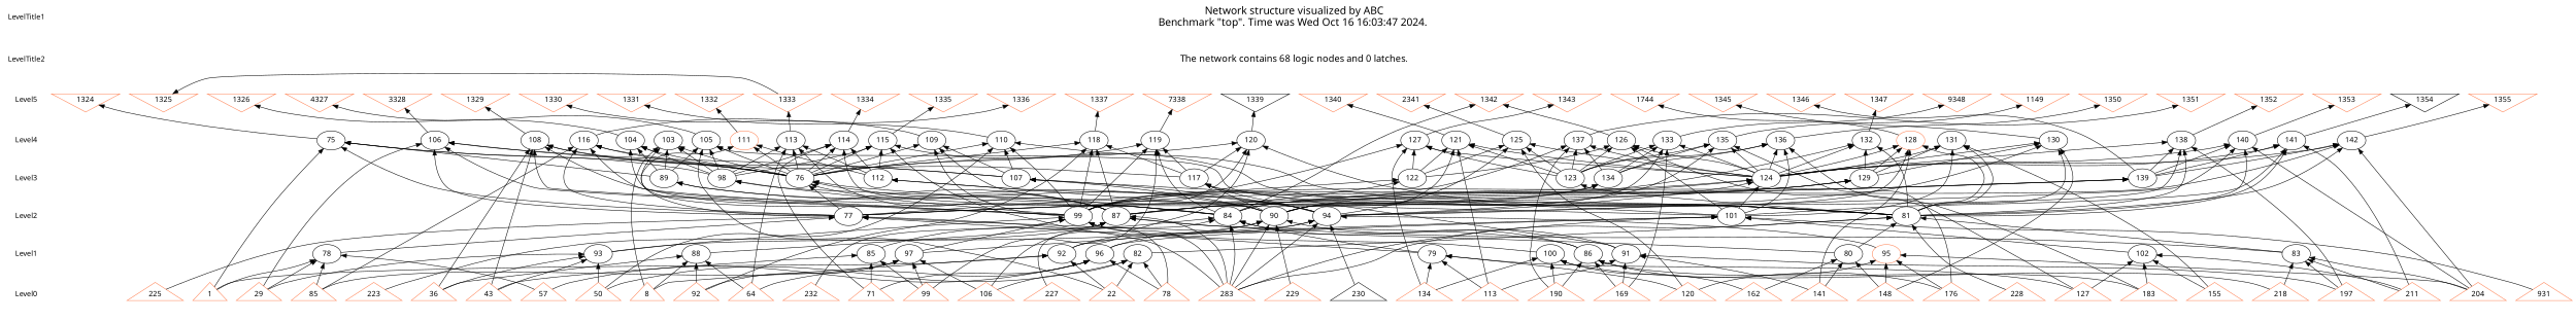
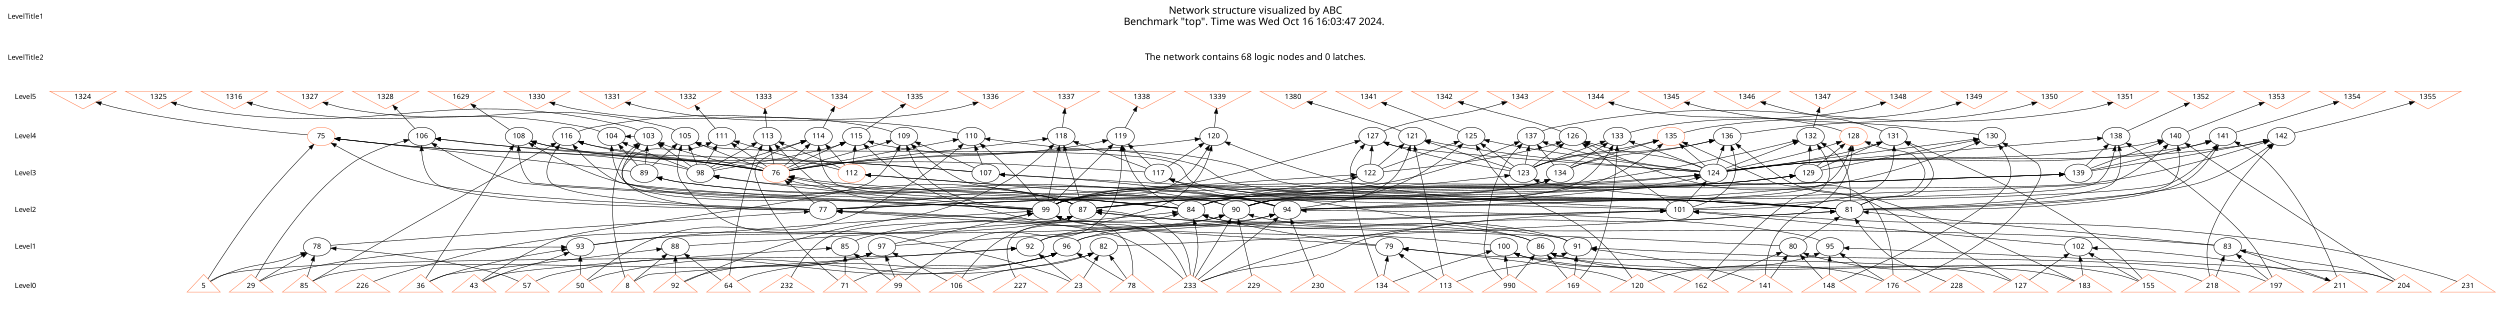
  digraph {
    fontname="Noto Sans"
    node [fontname="Noto Sans" shape=ellipse]
    edge [dir=back fontname="Noto Sans" style=solid]
    LevelTitle1 [shape=plaintext]
    LevelTitle2 [shape=plaintext]
    Level5 [shape=plaintext]
    Level4 [shape=plaintext]
    Level3 [shape=plaintext]
    Level2 [shape=plaintext]
    Level1 [shape=plaintext]
    Level0 [shape=plaintext]
-   n9 [color=coral fillcolor=coral label=1 shape=triangle]
+   n9 [color=coral fillcolor=coral label=5 shape=triangle]
    n10 [color=coral fillcolor=coral label=8 shape=triangle]
-   n11 [color=coral fillcolor=coral label=22 shape=triangle]
+   n11 [color=coral fillcolor=coral label=23 shape=triangle]
    n12 [color=coral fillcolor=coral label=29 shape=triangle]
    n13 [color=coral fillcolor=coral label=36 shape=triangle]
    n14 [color=coral fillcolor=coral label=43 shape=triangle]
    n15 [color=coral fillcolor=coral label=50 shape=triangle]
    n16 [color=coral fillcolor=coral label=57 shape=triangle]
    n17 [color=coral fillcolor=coral label=64 shape=triangle]
    n18 [color=coral fillcolor=coral label=71 shape=triangle]
    n19 [color=coral fillcolor=coral label=78 shape=triangle]
    n20 [color=coral fillcolor=coral label=85 shape=triangle]
    n21 [color=coral fillcolor=coral label=92 shape=triangle]
    n22 [color=coral fillcolor=coral label=99 shape=triangle]
    n23 [color=coral fillcolor=coral label=106 shape=triangle]
    n24 [color=coral fillcolor=coral label=113 shape=triangle]
    n25 [color=coral fillcolor=coral label=120 shape=triangle]
    n26 [color=coral fillcolor=coral label=127 shape=triangle]
    n27 [color=coral fillcolor=coral label=134 shape=triangle]
    n28 [color=coral fillcolor=coral label=141 shape=triangle]
    n29 [color=coral fillcolor=coral label=148 shape=triangle]
    n30 [color=coral fillcolor=coral label=155 shape=triangle]
    n31 [color=coral fillcolor=coral label=162 shape=triangle]
    n32 [color=coral fillcolor=coral label=169 shape=triangle]
    n33 [color=coral fillcolor=coral label=176 shape=triangle]
    n34 [color=coral fillcolor=coral label=183 shape=triangle]
-   n35 [color=coral fillcolor=coral label=190 shape=triangle]
+   n35 [color=coral fillcolor=coral label=990 shape=triangle]
    n36 [color=coral fillcolor=coral label=197 shape=triangle]
    n37 [color=coral fillcolor=coral label=204 shape=triangle]
    n38 [color=coral fillcolor=coral label=211 shape=triangle]
    n39 [color=coral fillcolor=coral label=218 shape=triangle]
-   n40 [color=coral fillcolor=coral label=225 shape=triangle]
-   n41 [color=coral fillcolor=coral label=223 shape=triangle]
+   n41 [color=coral fillcolor=coral label=226 shape=triangle]
    n42 [color=coral fillcolor=coral label=227 shape=triangle]
    n43 [color=coral fillcolor=coral label=228 shape=triangle]
    n44 [color=coral fillcolor=coral label=229 shape=triangle]
-   n45 [color=black fillcolor=coral label=230 shape=triangle]
-   n46 [color=coral fillcolor=coral label=931 shape=triangle]
+   n45 [color=coral fillcolor=coral label=230 shape=triangle]
+   n46 [color=coral fillcolor=coral label=231 shape=triangle]
    n47 [color=coral fillcolor=coral label=232 shape=triangle]
-   n48 [color=coral fillcolor=coral label=283 shape=triangle]
+   n48 [color=coral fillcolor=coral label=233 shape=triangle]
    n49 [fontsize=20 label="Network structure visualized by ABC\nBenchmark \"top\". Time was Wed Oct 16 16:03:47 2024. " shape=plaintext]
    n50 [fontsize=18 label="The network contains 68 logic nodes and 0 latches.\n" shape=plaintext]
    n51 [color=coral fillcolor=coral label=1324 shape=invtriangle]
    n52 [color=coral fillcolor=coral label=1325 shape=invtriangle]
-   n53 [color=coral fillcolor=coral label=1326 shape=invtriangle]
-   n54 [color=coral fillcolor=coral label=4327 shape=invtriangle]
-   n55 [color=coral fillcolor=coral label=3328 shape=invtriangle]
-   n56 [color=coral fillcolor=coral label=1329 shape=invtriangle]
+   n53 [color=coral fillcolor=coral label=1316 shape=invtriangle]
+   n54 [color=coral fillcolor=coral label=1327 shape=invtriangle]
+   n55 [color=coral fillcolor=coral label=1328 shape=invtriangle]
+   n56 [color=coral fillcolor=coral label=1629 shape=invtriangle]
    n57 [color=coral fillcolor=coral label=1330 shape=invtriangle]
    n58 [color=coral fillcolor=coral label=1331 shape=invtriangle]
    n59 [color=coral fillcolor=coral label=1332 shape=invtriangle]
    n60 [color=coral fillcolor=coral label=1333 shape=invtriangle]
    n61 [color=coral fillcolor=coral label=1334 shape=invtriangle]
    n62 [color=coral fillcolor=coral label=1335 shape=invtriangle]
    n63 [color=coral fillcolor=coral label=1336 shape=invtriangle]
    n64 [color=coral fillcolor=coral label=1337 shape=invtriangle]
-   n65 [color=coral fillcolor=coral label=7338 shape=invtriangle]
-   n66 [color=black fillcolor=coral label=1339 shape=invtriangle]
-   n67 [color=coral fillcolor=coral label=1340 shape=invtriangle]
-   n68 [color=coral fillcolor=coral label=2341 shape=invtriangle]
+   n65 [color=coral fillcolor=coral label=1338 shape=invtriangle]
+   n66 [color=coral fillcolor=coral label=1339 shape=invtriangle]
+   n67 [color=coral fillcolor=coral label=1380 shape=invtriangle]
+   n68 [color=coral fillcolor=coral label=1341 shape=invtriangle]
    n69 [color=coral fillcolor=coral label=1342 shape=invtriangle]
    n70 [color=coral fillcolor=coral label=1343 shape=invtriangle]
-   n71 [color=coral fillcolor=coral label=1744 shape=invtriangle]
+   n71 [color=coral fillcolor=coral label=1344 shape=invtriangle]
    n72 [color=coral fillcolor=coral label=1345 shape=invtriangle]
    n73 [color=coral fillcolor=coral label=1346 shape=invtriangle]
    n74 [color=coral fillcolor=coral label=1347 shape=invtriangle]
-   n75 [color=coral fillcolor=coral label=9348 shape=invtriangle]
-   n76 [color=coral fillcolor=coral label=1149 shape=invtriangle]
+   n75 [color=coral fillcolor=coral label=1348 shape=invtriangle]
+   n76 [color=coral fillcolor=coral label=1349 shape=invtriangle]
    n77 [color=coral fillcolor=coral label=1350 shape=invtriangle]
    n78 [color=coral fillcolor=coral label=1351 shape=invtriangle]
    n79 [color=coral fillcolor=coral label=1352 shape=invtriangle]
    n80 [color=coral fillcolor=coral label=1353 shape=invtriangle]
-   n81 [color=black fillcolor=coral label=1354 shape=invtriangle]
+   n81 [color=coral fillcolor=coral label=1354 shape=invtriangle]
    n82 [color=coral fillcolor=coral label=1355 shape=invtriangle]
-   n83 [label="75\n"]
+   n83 [label="75\n" color=coral]
    n84 [label="103\n"]
    n85 [label="104\n"]
    n86 [label="105\n"]
    n87 [label="106\n"]
    n88 [label="108\n"]
    n89 [label="109\n"]
    n90 [label="110\n"]
-   n91 [label="111\n" color=coral]
+   n91 [label="111\n"]
    n92 [label="113\n"]
    n93 [label="114\n"]
    n94 [label="115\n"]
    n95 [label="116\n"]
    n96 [label="118\n"]
    n97 [label="119\n"]
    n98 [label="120\n"]
    n99 [label="121\n"]
    n100 [label="125\n"]
    n101 [label="126\n"]
    n102 [label="127\n"]
    n103 [color=coral label="128\n"]
    n104 [label="130\n"]
    n105 [label="131\n"]
    n106 [label="132\n"]
    n107 [label="133\n"]
-   n108 [label="135\n"]
+   n108 [label="135\n" color=coral]
    n109 [label="136\n"]
    n110 [label="137\n"]
    n111 [label="138\n"]
    n112 [label="140\n"]
    n113 [label="141\n"]
    n114 [label="142\n"]
-   n115 [label="76\n"]
+   n115 [label="76\n" color=coral]
    n116 [label="89\n"]
    n117 [label="98\n"]
    n118 [label="107\n"]
-   n119 [label="112\n"]
+   n119 [label="112\n" color=coral]
    n120 [label="117\n"]
    n121 [label="122\n"]
    n122 [label="123\n"]
    n123 [label="124\n"]
    n124 [label="129\n"]
    n125 [label="134\n"]
    n126 [label="139\n"]
    n127 [label="77\n"]
    n128 [label="81\n"]
    n129 [label="84\n"]
    n130 [label="87\n"]
    n131 [label="90\n"]
    n132 [label="94\n"]
    n133 [label="99\n"]
    n134 [label="101\n"]
    n135 [label="78\n"]
    n136 [label="79\n"]
    n137 [label="80\n"]
    n138 [label="82\n"]
    n139 [label="83\n"]
    n140 [label="85\n"]
    n141 [label="86\n"]
    n142 [label="88\n"]
    n143 [label="91\n"]
    n144 [label="92\n"]
    n145 [label="93\n"]
-   n146 [label="95\n" color=coral]
+   n146 [label="95\n"]
    n147 [label="96\n"]
    n148 [label="97\n"]
    n149 [label="100\n"]
    n150 [label="102\n"]
    subgraph sub_1 {
      LevelTitle1
      LevelTitle2
      Level5
      Level4
      Level3
      Level2
      Level1
      Level0
    }
    subgraph sub_2 {
      rank=same
      Level0
      n9
      n10
      n11
      n12
      n13
      n14
      n15
      n16
      n17
      n18
      n19
      n20
      n21
      n22
      n23
      n24
      n25
      n26
      n27
      n28
      n29
      n30
      n31
      n32
      n33
      n34
      n35
      n36
      n37
      n38
      n39
-     n40
      n41
      n42
      n43
      n44
      n45
      n46
      n47
      n48
    }
    subgraph sub_3 {
      rank=same
      LevelTitle1
      n49
    }
    subgraph sub_4 {
      rank=same
      LevelTitle2
      n50
    }
    subgraph sub_5 {
      rank=same
      Level5
      n51
      n52
      n53
      n54
      n55
      n56
      n57
      n58
      n59
      n60
      n61
      n62
      n63
      n64
      n65
      n66
      n67
      n68
      n69
      n70
      n71
      n72
      n73
      n74
      n75
      n76
      n77
      n78
      n79
      n80
      n81
      n82
    }
    subgraph sub_6 {
      rank=same
      Level4
      n83
      n84
      n85
      n86
      n87
      n88
      n89
      n90
      n91
      n92
      n93
      n94
      n95
      n96
      n97
      n98
      n99
      n100
      n101
      n102
      n103
      n104
      n105
      n106
      n107
      n108
      n109
      n110
      n111
      n112
      n113
      n114
    }
    subgraph sub_7 {
      rank=same
      Level3
      n115
      n116
      n117
      n118
      n119
      n120
      n121
      n122
      n123
      n124
      n125
      n126
    }
    subgraph sub_8 {
      rank=same
      Level2
      n127
      n128
      n129
      n130
      n131
      n132
      n133
      n134
    }
    subgraph sub_9 {
      rank=same
      Level1
      n135
      n136
      n137
      n138
      n139
      n140
      n141
      n142
      n143
      n144
      n145
      n146
      n147
      n148
      n149
      n150
    }
    LevelTitle1 -> LevelTitle2 [style=invis]
    LevelTitle2 -> Level5 [style=invis]
    Level5 -> Level4 [style=invis]
    Level4 -> Level3 [style=invis]
    Level3 -> Level2 [style=invis]
    Level2 -> Level1 [style=invis]
    Level1 -> Level0 [style=invis]
    n49 -> n50 [style=invis]
    n50 -> n51 [style=invis]
    n50 -> n52 [style=invis]
    n50 -> n53 [style=invis]
    n50 -> n54 [style=invis]
    n50 -> n55 [style=invis]
    n50 -> n56 [style=invis]
    n50 -> n57 [style=invis]
    n50 -> n58 [style=invis]
    n50 -> n59 [style=invis]
    n50 -> n60 [style=invis]
    n50 -> n61 [style=invis]
    n50 -> n62 [style=invis]
    n50 -> n63 [style=invis]
    n50 -> n64 [style=invis]
    n50 -> n65 [style=invis]
    n50 -> n66 [style=invis]
    n50 -> n67 [style=invis]
    n50 -> n68 [style=invis]
    n50 -> n69 [style=invis]
    n50 -> n70 [style=invis]
    n50 -> n71 [style=invis]
    n50 -> n72 [style=invis]
    n50 -> n73 [style=invis]
    n50 -> n74 [style=invis]
    n50 -> n75 [style=invis]
    n50 -> n76 [style=invis]
    n50 -> n77 [style=invis]
    n50 -> n78 [style=invis]
    n50 -> n79 [style=invis]
    n50 -> n80 [style=invis]
    n50 -> n81 [style=invis]
    n50 -> n82 [style=invis]
    n51 -> n52 [style=invis]
    n51 -> n83
    n52 -> n53 [style=invis]
-   n52 -> n60
+   n52 -> n84
    n53 -> n54 [style=invis]
    n53 -> n85
    n54 -> n55 [style=invis]
    n54 -> n86
    n55 -> n56 [style=invis]
    n55 -> n87
    n56 -> n57 [style=invis]
    n56 -> n88
    n57 -> n58 [style=invis]
    n57 -> n89
    n58 -> n59 [style=invis]
    n58 -> n90
    n59 -> n60 [style=invis]
    n59 -> n91
    n60 -> n61 [style=invis]
    n60 -> n92
    n61 -> n62 [style=invis]
    n61 -> n93
    n62 -> n63 [style=invis]
    n62 -> n94
    n63 -> n64 [style=invis]
    n63 -> n95
    n64 -> n65 [style=invis]
    n64 -> n96
    n65 -> n66 [style=invis]
    n65 -> n97
    n66 -> n67 [style=invis]
    n66 -> n98
    n67 -> n68 [style=invis]
    n67 -> n99
    n68 -> n69 [style=invis]
    n68 -> n100
    n69 -> n70 [style=invis]
    n69 -> n101
    n70 -> n71 [style=invis]
    n70 -> n102
    n71 -> n72 [style=invis]
    n71 -> n103
    n72 -> n73 [style=invis]
    n72 -> n104
    n73 -> n74 [style=invis]
-   n73 -> n126
+   n73 -> n105
    n74 -> n75 [style=invis]
    n74 -> n106
    n75 -> n76 [style=invis]
    n75 -> n107
    n76 -> n77 [style=invis]
    n76 -> n108
    n77 -> n78 [style=invis]
    n77 -> n109
    n78 -> n79 [style=invis]
    n78 -> n110
    n79 -> n80 [style=invis]
    n79 -> n111
    n80 -> n81 [style=invis]
    n80 -> n112
    n81 -> n82 [style=invis]
    n81 -> n113
    n82 -> n114
    n83 -> n9
    n83 -> n115
    n83 -> n116
    n83 -> n117
    n83 -> n127
    n84 -> n10
    n84 -> n115
    n84 -> n116
    n84 -> n117
    n84 -> n130
-   n85 -> n115
+   n85 -> n84
    n85 -> n116
    n85 -> n117
    n85 -> n129
    n86 -> n11
    n86 -> n115
    n86 -> n116
    n86 -> n117
    n86 -> n128
    n87 -> n12
    n87 -> n115
    n87 -> n118
    n87 -> n127
    n87 -> n133
    n88 -> n13
    n88 -> n115
    n88 -> n118
    n88 -> n130
    n88 -> n133
-   n88 -> n14
+   n89 -> n14
    n89 -> n115
    n89 -> n118
    n89 -> n129
    n89 -> n133
    n90 -> n15
    n90 -> n115
    n90 -> n118
    n90 -> n128
    n90 -> n133
    n91 -> n115
+   n91 -> n117
    n91 -> n119
    n91 -> n127
    n92 -> n17
    n92 -> n115
    n92 -> n117
    n92 -> n119
    n92 -> n130
    n93 -> n18
    n93 -> n115
    n93 -> n117
    n93 -> n119
    n93 -> n129
    n94 -> n19
    n94 -> n115
    n94 -> n117
    n94 -> n119
    n94 -> n128
    n95 -> n20
    n95 -> n115
    n95 -> n120
    n95 -> n127
    n95 -> n133
    n96 -> n21
    n96 -> n115
    n96 -> n120
    n96 -> n130
    n96 -> n133
    n97 -> n22
    n97 -> n115
    n97 -> n120
    n97 -> n129
    n97 -> n133
    n98 -> n23
    n98 -> n115
    n98 -> n120
    n98 -> n128
    n98 -> n133
    n99 -> n24
    n99 -> n121
    n99 -> n122
    n99 -> n123
    n99 -> n131
    n100 -> n25
    n100 -> n121
    n100 -> n122
    n100 -> n123
    n100 -> n132
    n101 -> n26
    n101 -> n121
    n101 -> n122
    n101 -> n123
    n101 -> n134
    n102 -> n27
    n102 -> n121
    n102 -> n122
    n102 -> n123
    n102 -> n133
    n103 -> n28
    n103 -> n123
    n103 -> n124
    n103 -> n128
    n103 -> n131
    n104 -> n29
    n104 -> n123
    n104 -> n124
-   n104 -> n128
+   n104 -> n33
    n104 -> n132
    n105 -> n30
    n105 -> n123
    n105 -> n124
    n105 -> n128
    n105 -> n134
+   n106 -> n31
    n106 -> n123
    n106 -> n124
    n106 -> n128
    n106 -> n133
    n107 -> n32
    n107 -> n122
    n107 -> n123
    n107 -> n125
    n107 -> n131
    n108 -> n33
    n108 -> n122
    n108 -> n123
    n108 -> n125
    n108 -> n132
    n109 -> n34
    n109 -> n122
    n109 -> n123
    n109 -> n125
    n109 -> n134
    n110 -> n35
    n110 -> n122
    n110 -> n123
    n110 -> n125
    n110 -> n133
    n111 -> n36
    n111 -> n123
    n111 -> n126
    n111 -> n128
    n111 -> n131
    n112 -> n37
    n112 -> n123
    n112 -> n126
    n112 -> n128
    n112 -> n132
    n113 -> n38
    n113 -> n123
    n113 -> n126
    n113 -> n128
    n113 -> n134
-   n114 -> n37
+   n114 -> n39
    n114 -> n123
    n114 -> n126
    n114 -> n128
    n114 -> n133
    n115 -> n127
    n115 -> n128
    n115 -> n129
    n115 -> n130
    n116 -> n131
    n116 -> n132
    n117 -> n133
    n117 -> n134
-   n118 -> n131
    n118 -> n132
    n118 -> n134
    n119 -> n131
    n119 -> n132
-   n120 -> n131
    n120 -> n132
    n120 -> n143
    n121 -> n127
    n121 -> n130
    n122 -> n128
-   n69 -> n129
+   n122 -> n129
    n123 -> n131
    n123 -> n132
    n123 -> n133
    n123 -> n134
    n124 -> n127
    n124 -> n129
    n124 -> n130
    n125 -> n127
    n125 -> n130
    n126 -> n127
    n126 -> n129
    n126 -> n130
-   n127 -> n40
    n127 -> n48
    n127 -> n135
    n127 -> n136
    n127 -> n137
    n128 -> n43
    n128 -> n48
    n128 -> n137
    n128 -> n138
    n128 -> n139
    n129 -> n42
    n129 -> n48
    n129 -> n136
    n129 -> n140
    n129 -> n141
    n130 -> n41
    n130 -> n48
    n130 -> n139
    n130 -> n141
    n130 -> n142
    n131 -> n44
    n131 -> n48
    n131 -> n143
    n131 -> n144
    n131 -> n145
    n132 -> n45
    n132 -> n48
    n132 -> n146
    n132 -> n147
    n132 -> n148
    n133 -> n47
    n133 -> n48
    n133 -> n145
    n133 -> n148
    n133 -> n149
    n134 -> n46
    n134 -> n48
    n134 -> n144
    n134 -> n147
    n134 -> n150
    n135 -> n9
    n135 -> n12
    n135 -> n16
    n135 -> n20
    n136 -> n24
    n136 -> n25
    n136 -> n26
    n136 -> n27
    n137 -> n28
    n137 -> n29
+   n137 -> n30
    n137 -> n31
    n138 -> n11
    n138 -> n15
    n138 -> n19
    n138 -> n23
    n139 -> n36
    n139 -> n37
-   n139 -> n38
+   n38 -> n139
    n139 -> n39
    n140 -> n14
    n140 -> n18
    n140 -> n22
    n141 -> n32
    n141 -> n33
    n141 -> n34
    n141 -> n35
    n142 -> n10
    n142 -> n13
    n142 -> n17
    n142 -> n21
    n143 -> n24
    n143 -> n28
    n143 -> n32
    n143 -> n36
    n144 -> n9
    n144 -> n10
    n144 -> n11
    n145 -> n12
    n145 -> n13
    n145 -> n14
    n145 -> n15
    n146 -> n25
    n146 -> n29
    n146 -> n33
    n146 -> n37
    n147 -> n16
    n147 -> n17
    n147 -> n18
    n147 -> n19
    n148 -> n20
    n148 -> n21
    n148 -> n22
    n148 -> n23
    n149 -> n27
    n149 -> n31
    n149 -> n35
    n149 -> n39
    n150 -> n26
    n150 -> n30
    n150 -> n34
    n150 -> n38
  }
